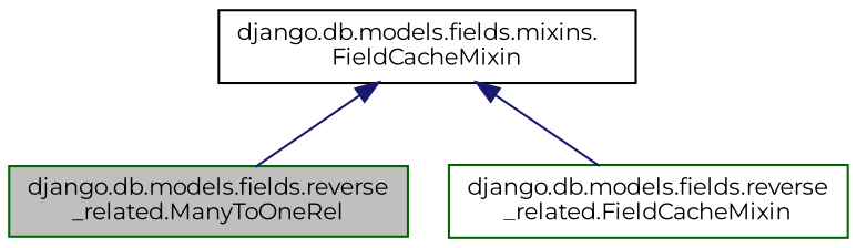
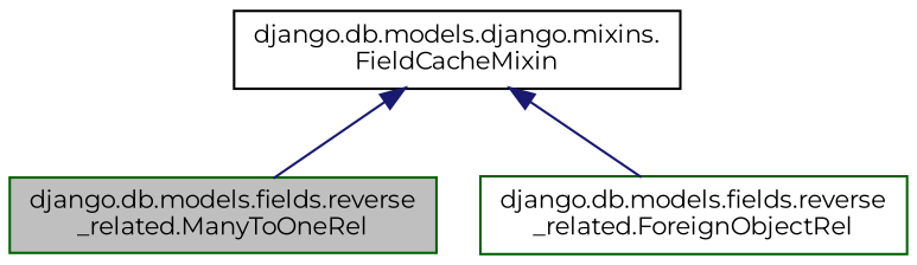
  digraph {
    fontname=Montserrat
    node [color=darkgreen fillcolor=white fontname=Montserrat fontsize=10 shape=record style=filled]
    edge [color=midnightblue dir=back fontname=Montserrat fontsize=10 labelfontname=Helvetica labelfontsize=10 style=solid]
    n1 [fillcolor=grey75 fontcolor=black height=0.2 label="django.db.models.fields.reverse\l_related.ManyToOneRel" width=0.4]
-   n2 [height=0.2 label="django.db.models.fields.reverse\l_related.FieldCacheMixin" width=0.4]
-   n3 [color=black height=0.2 label="django.db.models.fields.mixins.\lFieldCacheMixin" width=0.4]
+   n2 [height=0.2 label="django.db.models.fields.reverse\l_related.ForeignObjectRel" width=0.4]
+   n3 [color=black height=0.2 label="django.db.models.django.mixins.\lFieldCacheMixin" width=0.4]
    n3 -> n1
    n3 -> n2
  }
